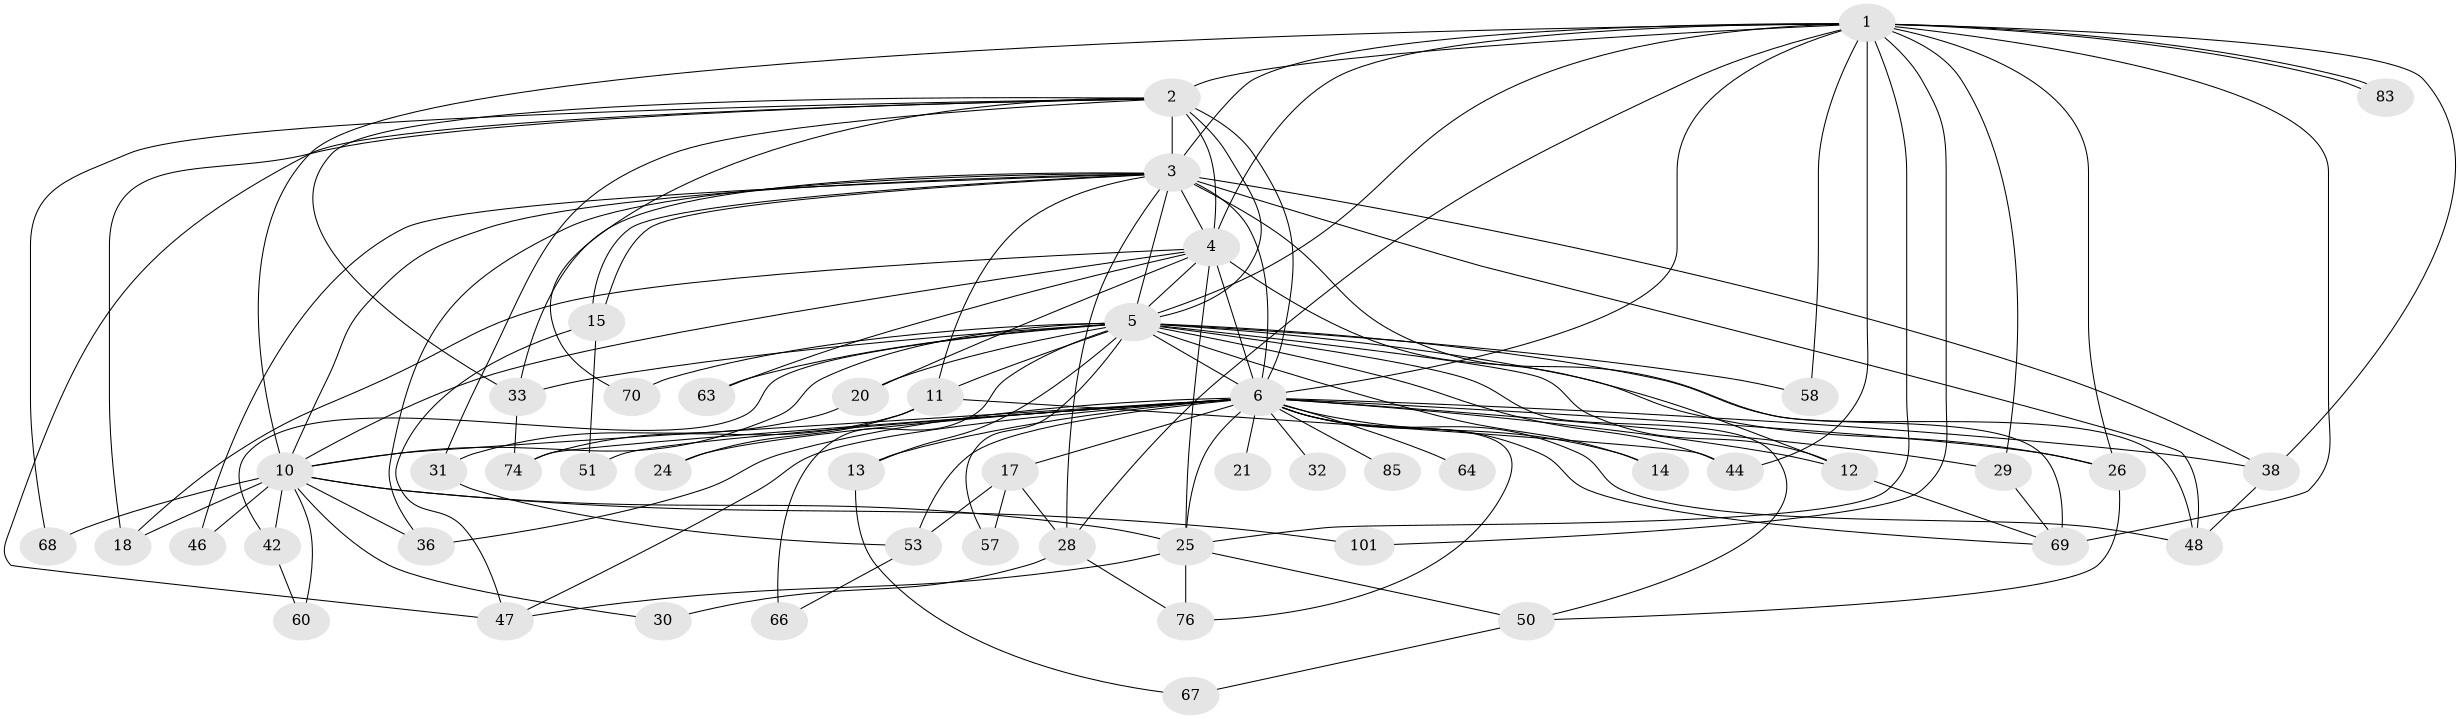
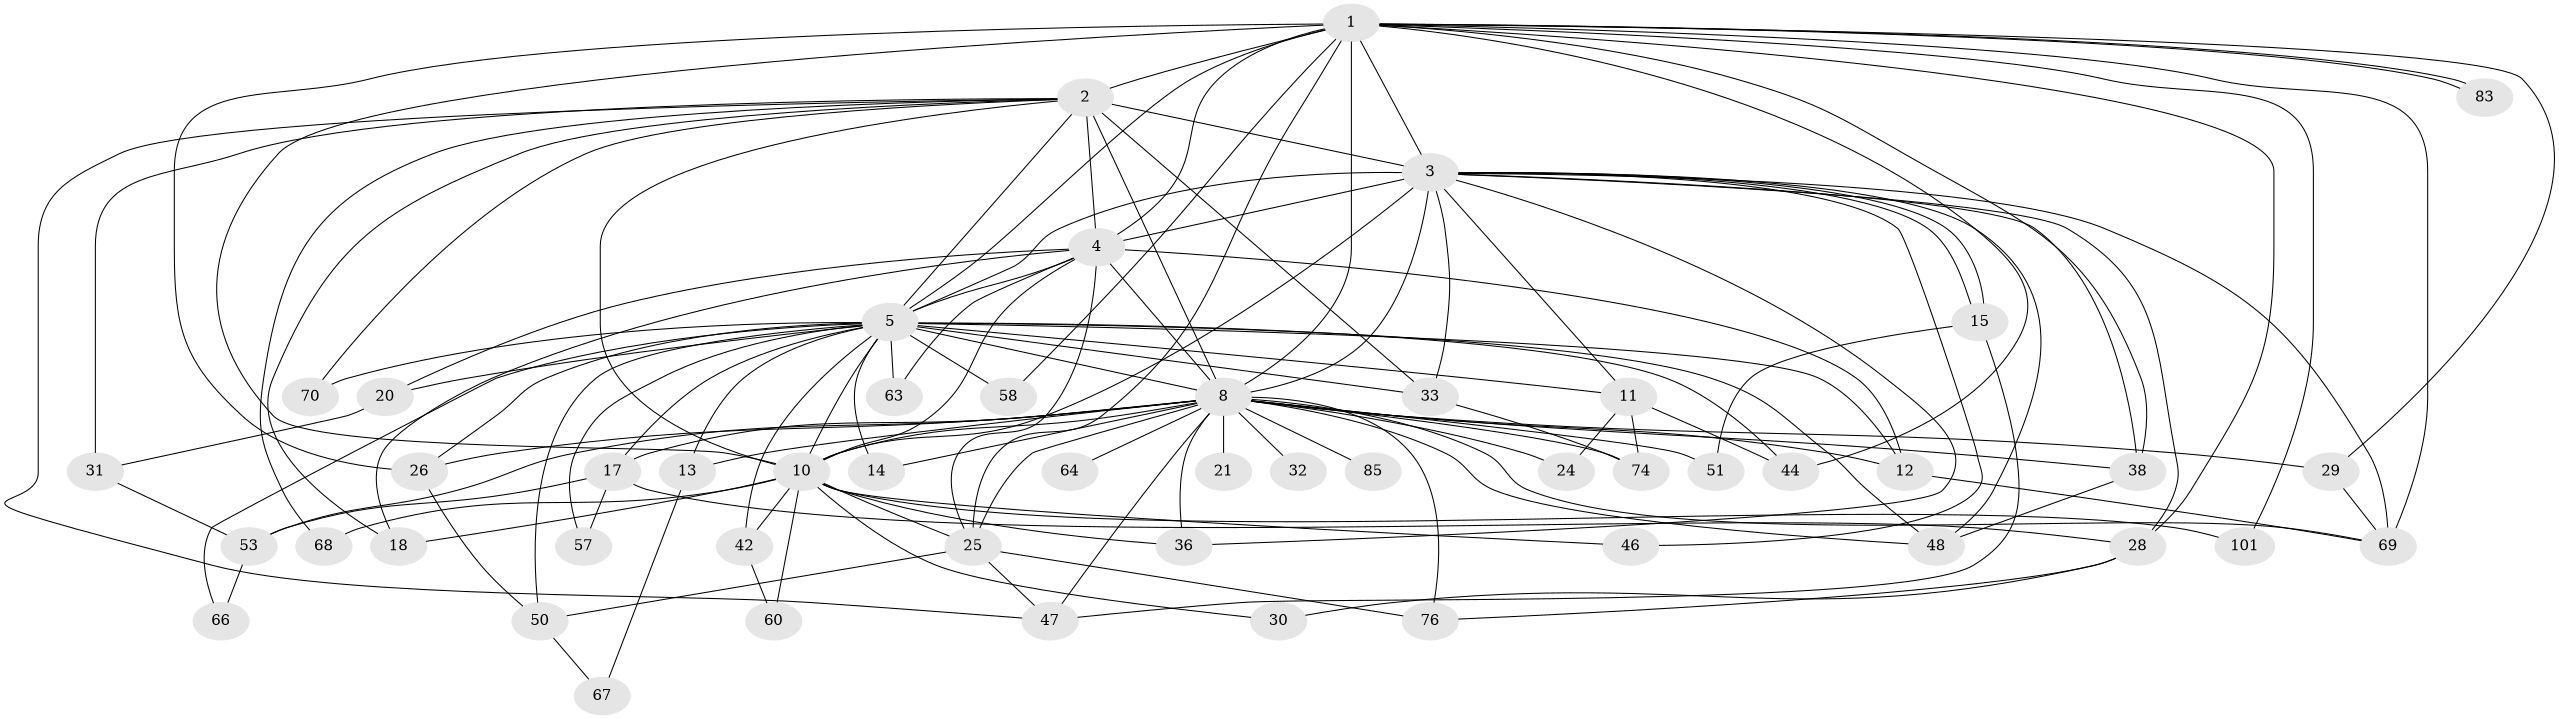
  graph {
    node [color=gray90 style=filled]
    2 [super="+19"]
    3 [super="+22+92"]
    4
    5
-   6 [super="+25+27+7"]
+   6 [super="+25+27+7" label=8]
    10
    18
    31
    33 [super="+34"]
    47
    68
    70
    1
    n14 [label=25 super="+39+56"]
    26 [super="+35"]
    28 [super="+90"]
    29
    38 [super="+78"]
    44 [super="+54"]
    58
    69 [super="+71"]
    83
    101
    11
    15
    36
    46 [super="+65"]
    48 [super="+77"]
    12 [super="+41"]
    20
    63
    13
    14
    17
    42
    50
    57
    66
    21
    24
    32
    n42 [label=53 super="+52"]
    n43 [label=85]
    51
    64
    74
    76
    30
    60
    67
    2 -- 3
    2 -- 4
    2 -- 5
    2 -- 6 [weight=5]
+   2 -- 10
    2 -- 18
    2 -- 31
    2 -- 33
    2 -- 47
    2 -- 68
    2 -- 70
    3 -- 4
    3 -- 5 [weight=3]
    3 -- 6 [weight=7]
    3 -- 10
    3 -- 33
    3 -- 28
    3 -- 38
    3 -- 69 [weight=2]
    3 -- 11
    3 -- 15
    3 -- 15
    3 -- 36
    3 -- 46
    3 -- 48
    4 -- 5
    4 -- 6 [weight=5]
    4 -- 10
    4 -- 18
    4 -- n14
    4 -- 12
    4 -- 20
    4 -- 63
    5 -- 6 [weight=7]
    5 -- 10
    5 -- 33
    5 -- 70
    5 -- 26
    5 -- 44
    5 -- 58
    5 -- 11
    5 -- 48
    5 -- 12 [weight=3]
    5 -- 20
    5 -- 63
    5 -- 13
    5 -- 14
+   5 -- 17
    5 -- 42
    5 -- 50
    5 -- 57
    5 -- 66
    6 -- 10 [weight=5]
    6 -- 47
    6 -- n14
    6 -- 26
    6 -- 29
    6 -- 38
    6 -- 69 [weight=2]
    6 -- 36 [weight=2]
    6 -- 48
    6 -- 12
    6 -- 13
    6 -- 14
    6 -- 17
    6 -- 21 [weight=2]
    6 -- 24 [weight=2]
    6 -- 32 [weight=2]
    6 -- n42 [weight=2]
    6 -- n43 [weight=2]
    6 -- 51
    6 -- 64 [weight=2]
    6 -- 74
    6 -- 76
    10 -- 18
    10 -- 68
    10 -- n14
    10 -- 101
    10 -- 36
    10 -- 46
    10 -- 42
    10 -- 30
    10 -- 60
    31 -- n42
    33 -- 74
    1 -- 2
    1 -- 3
    1 -- 4
    1 -- 5
    1 -- 6 [weight=4]
    1 -- 10
    1 -- n14 [weight=2]
    1 -- 26
    1 -- 28
    1 -- 29
    1 -- 38
    1 -- 44
    1 -- 58
    1 -- 69 [weight=3]
    1 -- 83
    1 -- 83
    1 -- 101
    n14 -- 47
    n14 -- 50
    n14 -- 76
    26 -- 50
    28 -- 76
    28 -- 30
    29 -- 69
    38 -- 48
    11 -- 44
    11 -- 24
    11 -- 74
    15 -- 47
    15 -- 51
    12 -- 69
    20 -- 31
    13 -- 67
    17 -- 28
    17 -- 57
    17 -- n42
    42 -- 60
    50 -- 67
    n42 -- 66
  }
